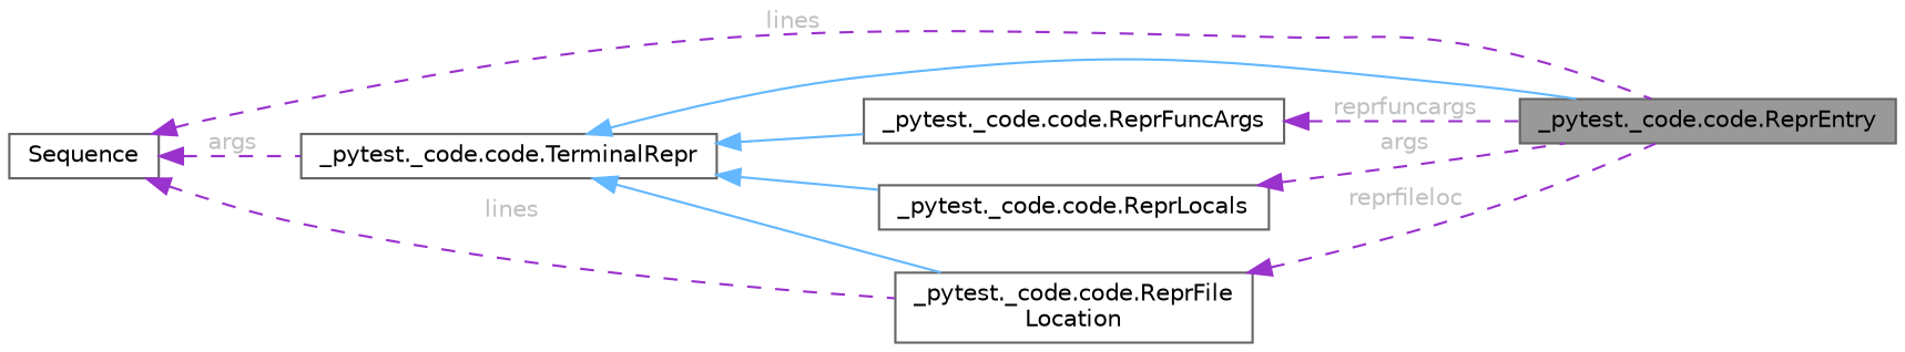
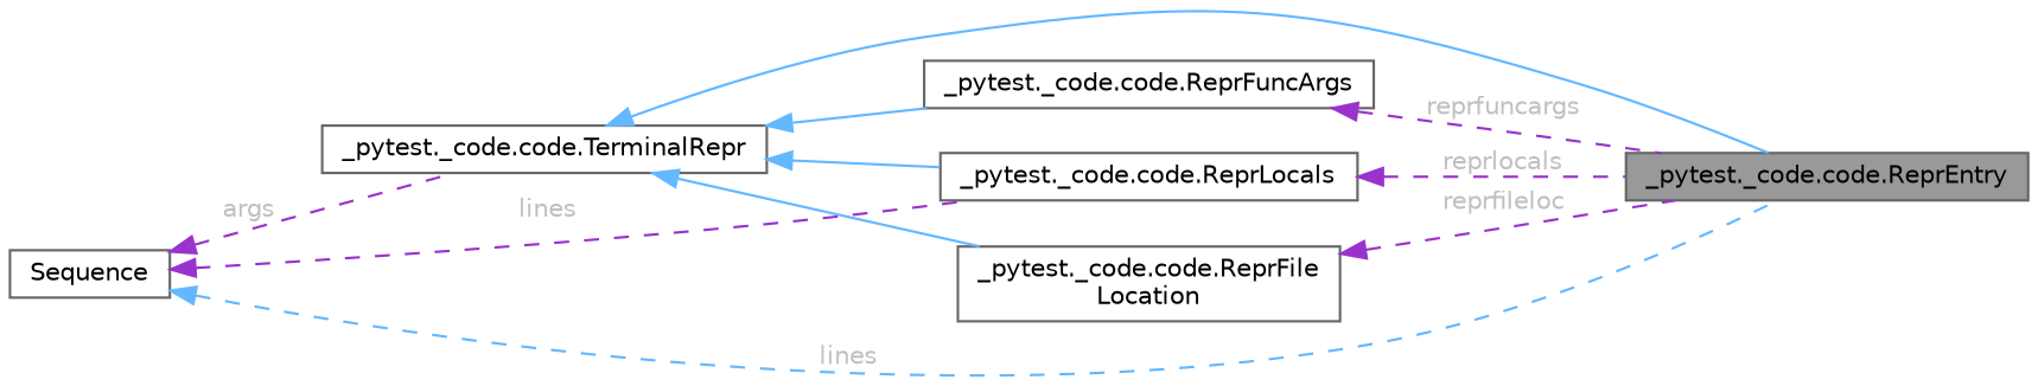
  digraph {
    rankdir=LR
    node [color=gray40 fillcolor=white fontname=Helvetica fontsize=10 shape=box style=filled]
    edge [color=darkorchid3 dir=back fontname=Helvetica fontsize=10 labelfontname=Helvetica labelfontsize=10 style=dashed fontcolor=grey]
    n1 [fillcolor=grey60 fontcolor=black height=0.2 label="_pytest._code.code.ReprEntry" width=0.4]
    n2 [height=0.2 label="_pytest._code.code.TerminalRepr" width=0.4]
    n3 [height=0.2 label="_pytest._code.code.ReprFuncArgs" width=0.4]
    n4 [height=0.2 label="_pytest._code.code.ReprLocals" width=0.4]
    n5 [height=0.2 label="_pytest._code.code.ReprFile\lLocation" width=0.4]
    n6 [height=0.2 label=Sequence width=0.4]
    n2 -> n1 [color=steelblue1 style=solid fontcolor=""]
    n2 -> n3 [color=steelblue1 style=solid fontcolor=""]
    n2 -> n4 [color=steelblue1 style=solid fontcolor=""]
    n2 -> n5 [color=steelblue1 style=solid fontcolor=""]
    n3 -> n1 [label=" reprfuncargs"]
-   n4 -> n1 [label=" args"]
+   n4 -> n1 [label=" reprlocals"]
    n5 -> n1 [label=" reprfileloc"]
-   n6 -> n1 [label=" lines"]
+   n6 -> n1 [color=steelblue1 label=" lines"]
    n6 -> n2 [label=" args"]
-   n6 -> n5 [label=" lines"]
+   n6 -> n4 [label=" lines"]
  }
